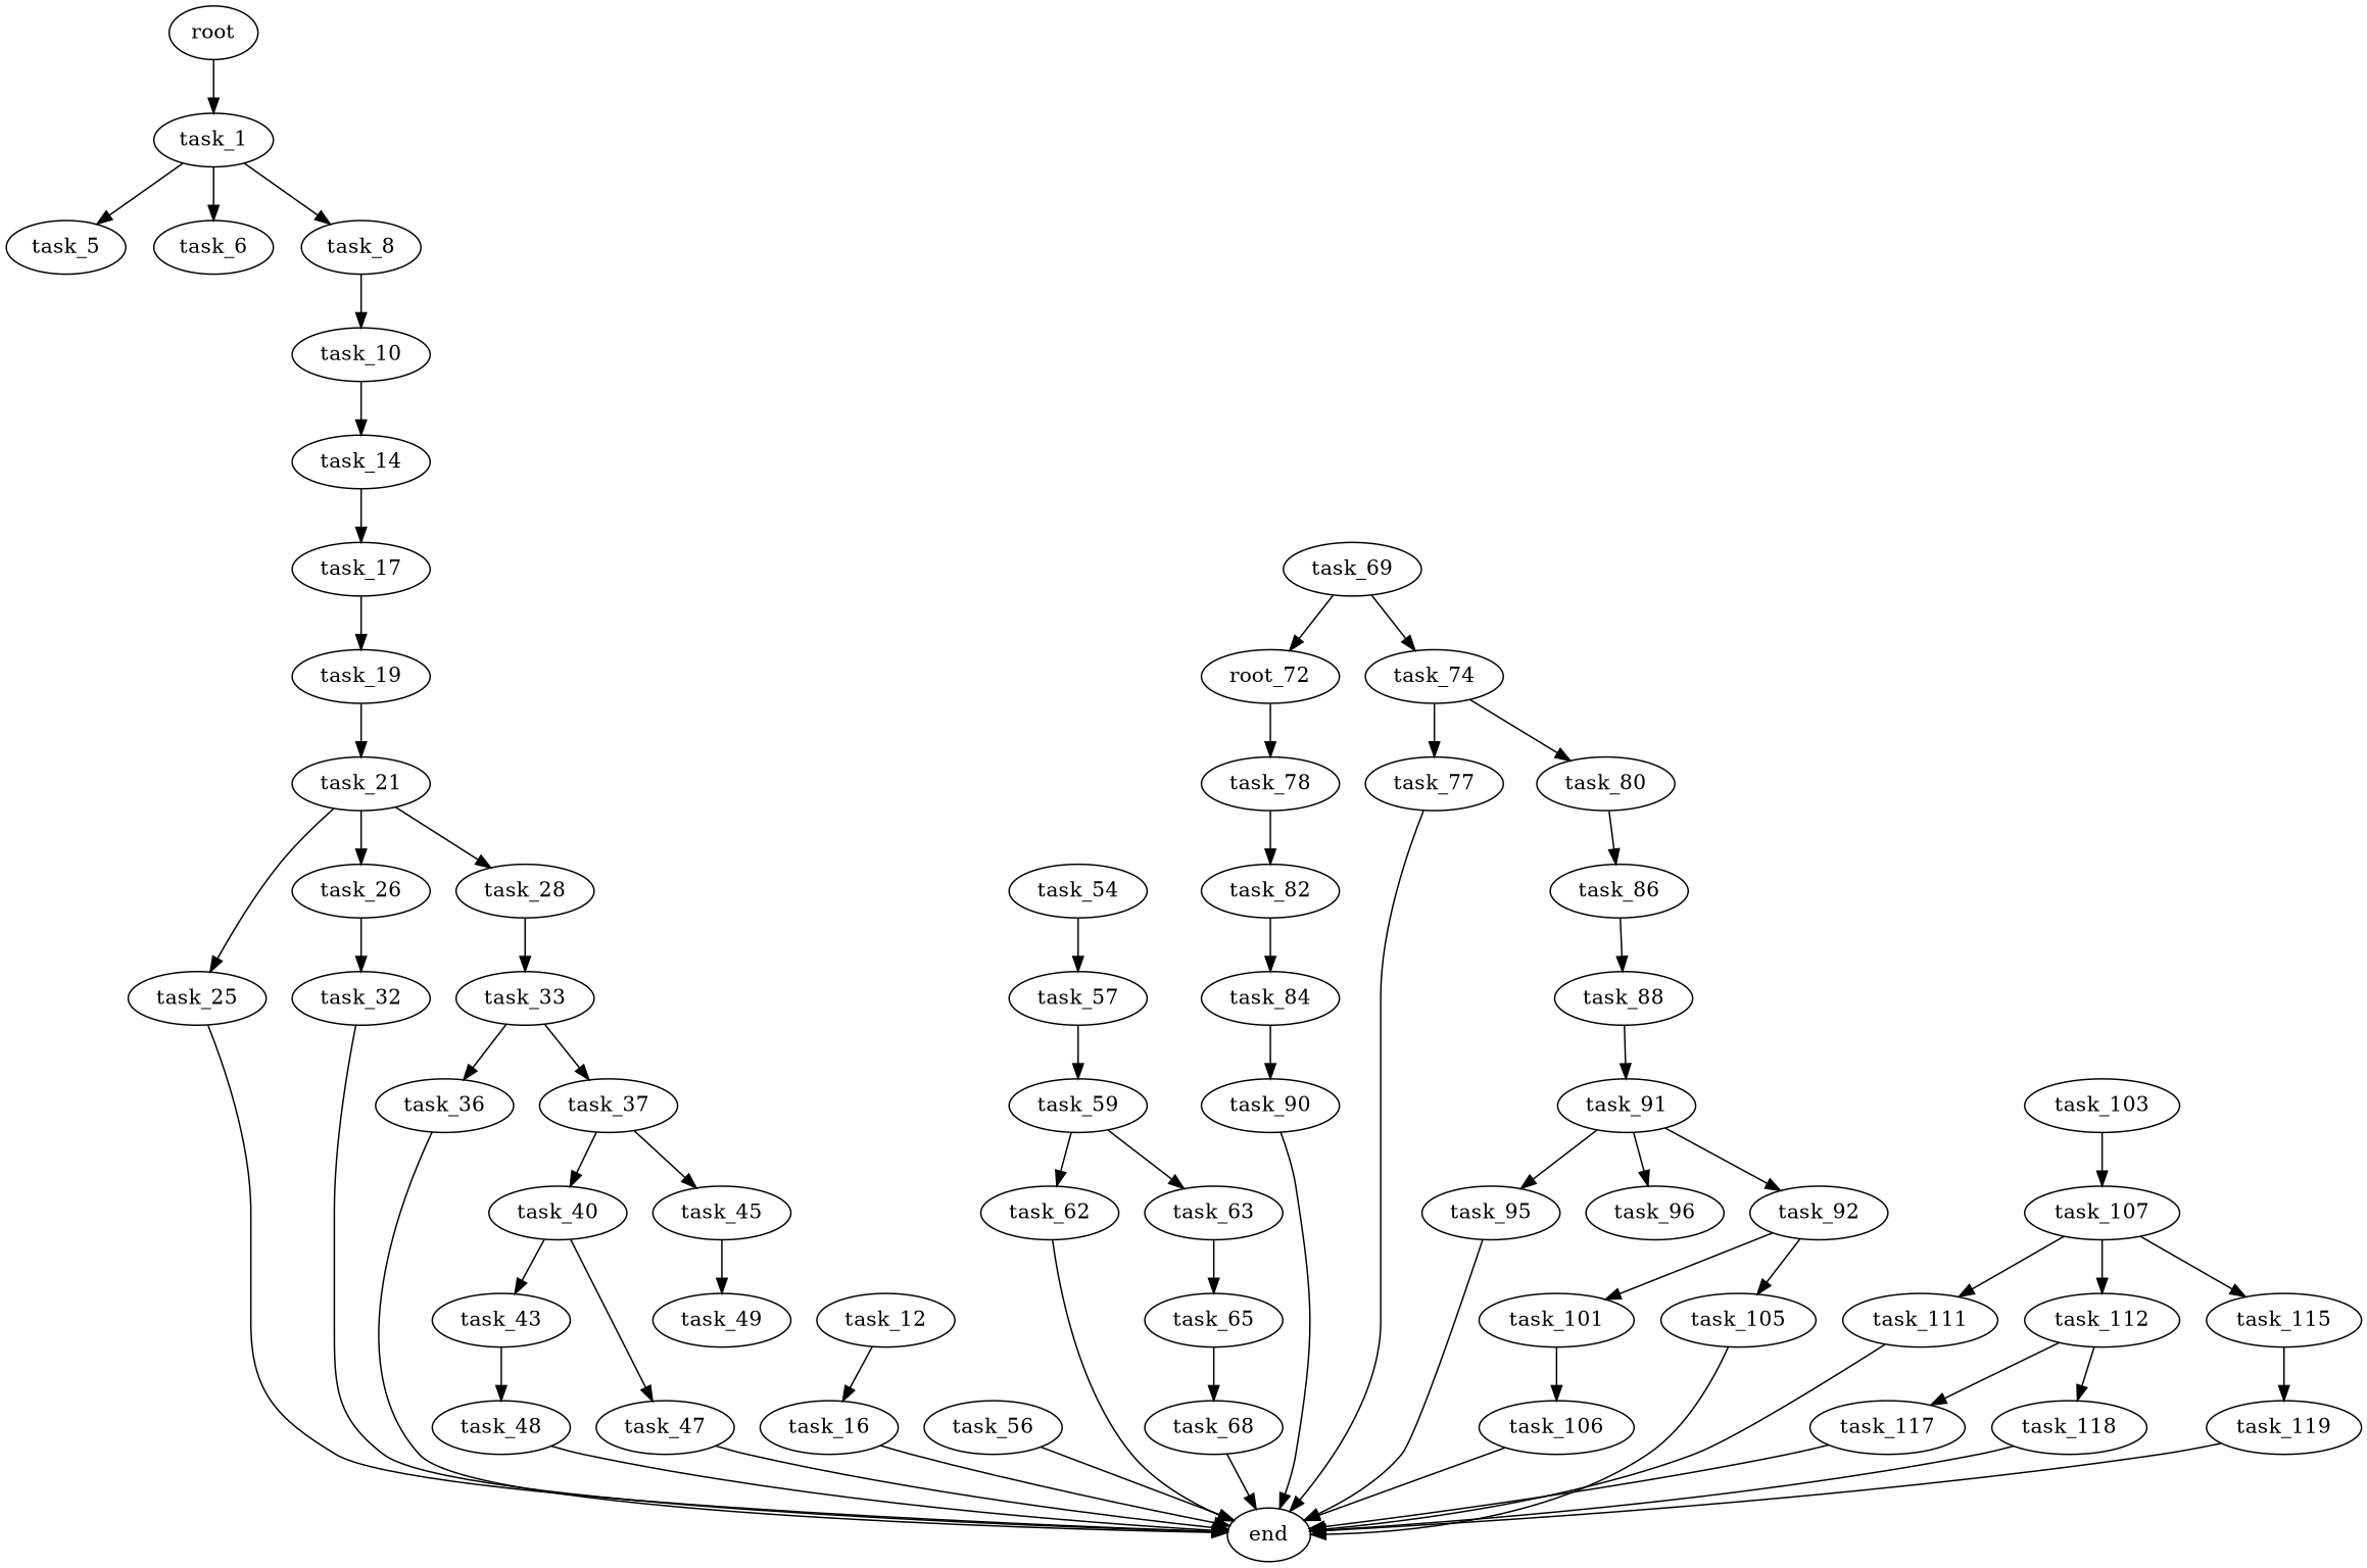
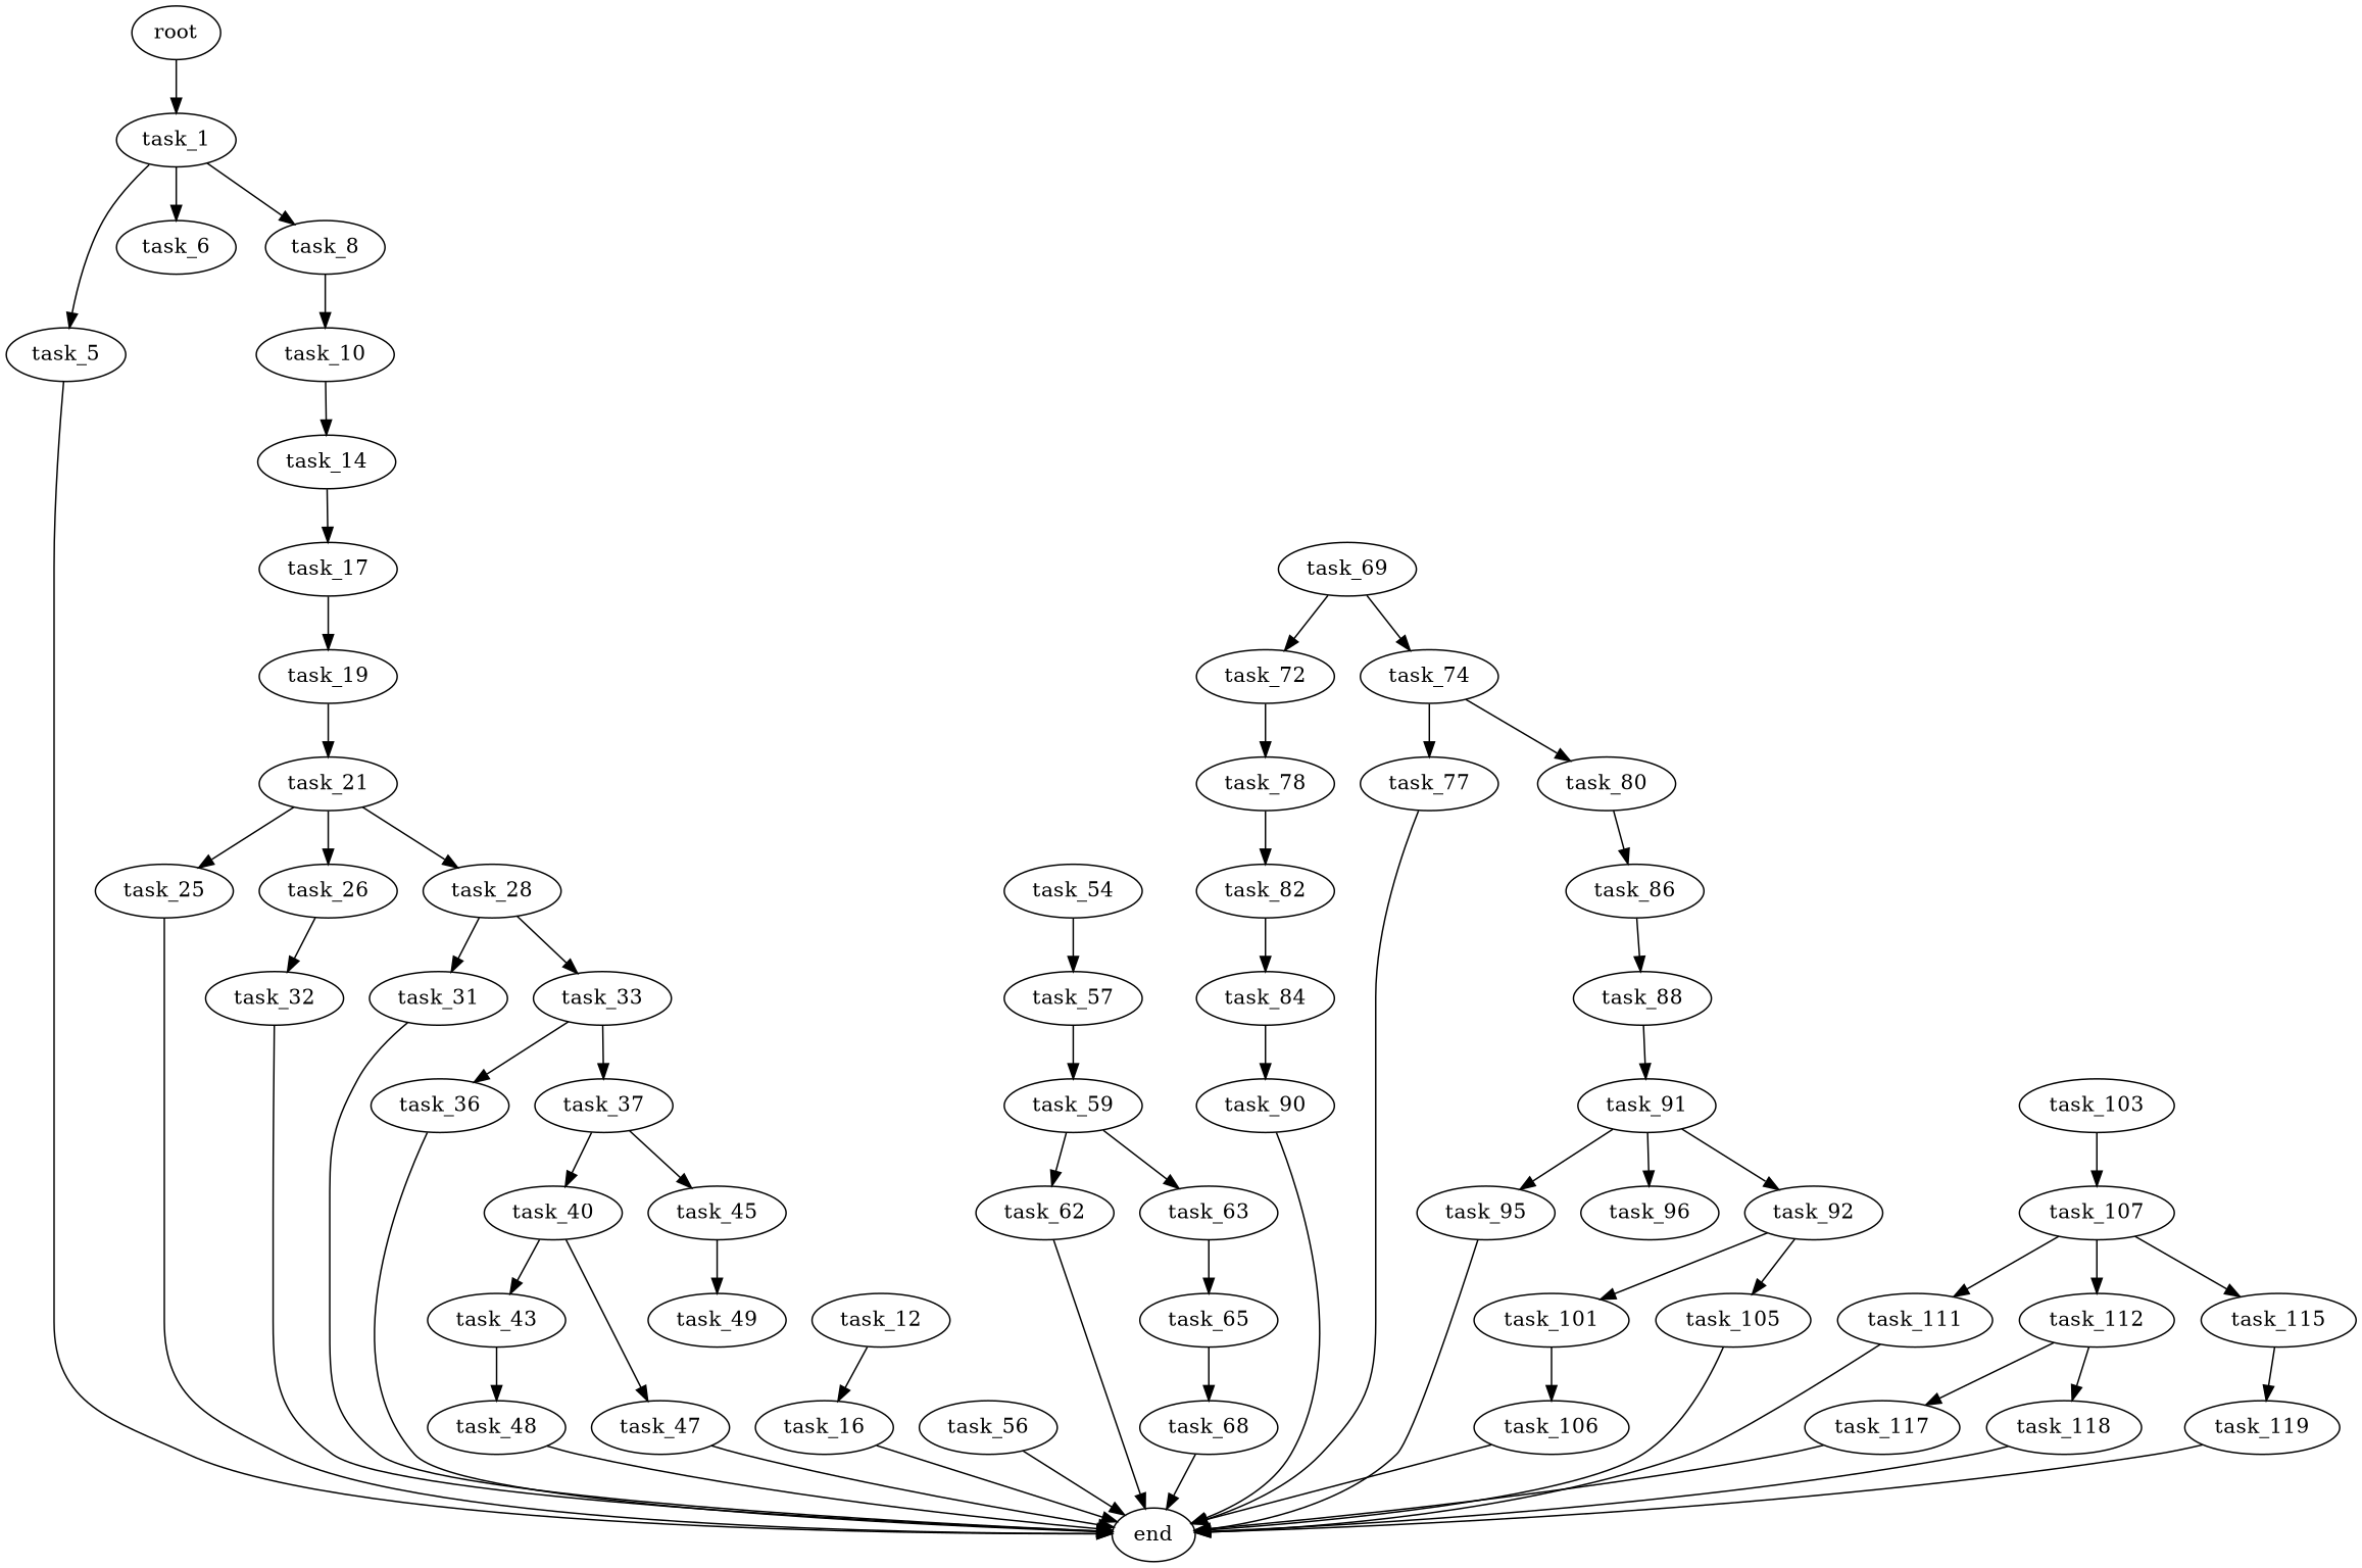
  digraph {
    root
    task_1
    task_5
    task_6
    task_8
    end
    task_10
    task_12
    task_16
    task_14
    task_17
    task_19
    task_21
    task_25
    task_26
    task_28
    task_32
+   task_31
    task_33
    task_36
    task_37
    task_40
    task_45
    task_43
    task_47
    task_49
    task_48
    task_54
    task_57
    task_56
    task_59
    task_62
    task_63
    task_65
    task_68
    task_69
-   task_72 [label=root_72]
+   task_72
    task_74
    task_78
    task_77
    task_80
    task_82
    task_86
    task_84
    task_88
    task_90
    task_91
    task_95
    task_96
    n50 [label=task_92]
    task_101
    task_105
    task_103
    task_107
    task_106
    task_111
    task_112
    task_115
    task_117
    task_118
    task_119
    root -> task_1
    task_1 -> task_5
    task_1 -> task_6
    task_1 -> task_8
+   task_5 -> end
    task_8 -> task_10
    task_10 -> task_14
    task_12 -> task_16
    task_16 -> end
    task_14 -> task_17
    task_17 -> task_19
    task_19 -> task_21
    task_21 -> task_25
    task_21 -> task_26
    task_21 -> task_28
    task_25 -> end
    task_26 -> task_32
+   task_28 -> task_31
    task_28 -> task_33
    task_32 -> end
+   task_31 -> end
    task_33 -> task_36
    task_33 -> task_37
    task_36 -> end
    task_37 -> task_40
    task_37 -> task_45
    task_40 -> task_43
    task_40 -> task_47
    task_45 -> task_49
    task_43 -> task_48
    task_47 -> end
    task_48 -> end
    task_54 -> task_57
    task_57 -> task_59
    task_56 -> end
    task_59 -> task_62
    task_59 -> task_63
    task_62 -> end
    task_63 -> task_65
    task_65 -> task_68
    task_68 -> end
    task_69 -> task_72
    task_69 -> task_74
    task_72 -> task_78
    task_74 -> task_77
    task_74 -> task_80
    task_78 -> task_82
    task_77 -> end
    task_80 -> task_86
    task_82 -> task_84
    task_86 -> task_88
    task_84 -> task_90
    task_88 -> task_91
    task_90 -> end
    task_91 -> task_95
    task_91 -> task_96
    task_91 -> n50
    task_95 -> end
    n50 -> task_101
    n50 -> task_105
    task_101 -> task_106
    task_105 -> end
    task_103 -> task_107
    task_107 -> task_111
    task_107 -> task_112
    task_107 -> task_115
    task_106 -> end
    task_111 -> end
    task_112 -> task_117
    task_112 -> task_118
    task_115 -> task_119
    task_117 -> end
    task_118 -> end
    task_119 -> end
  }
